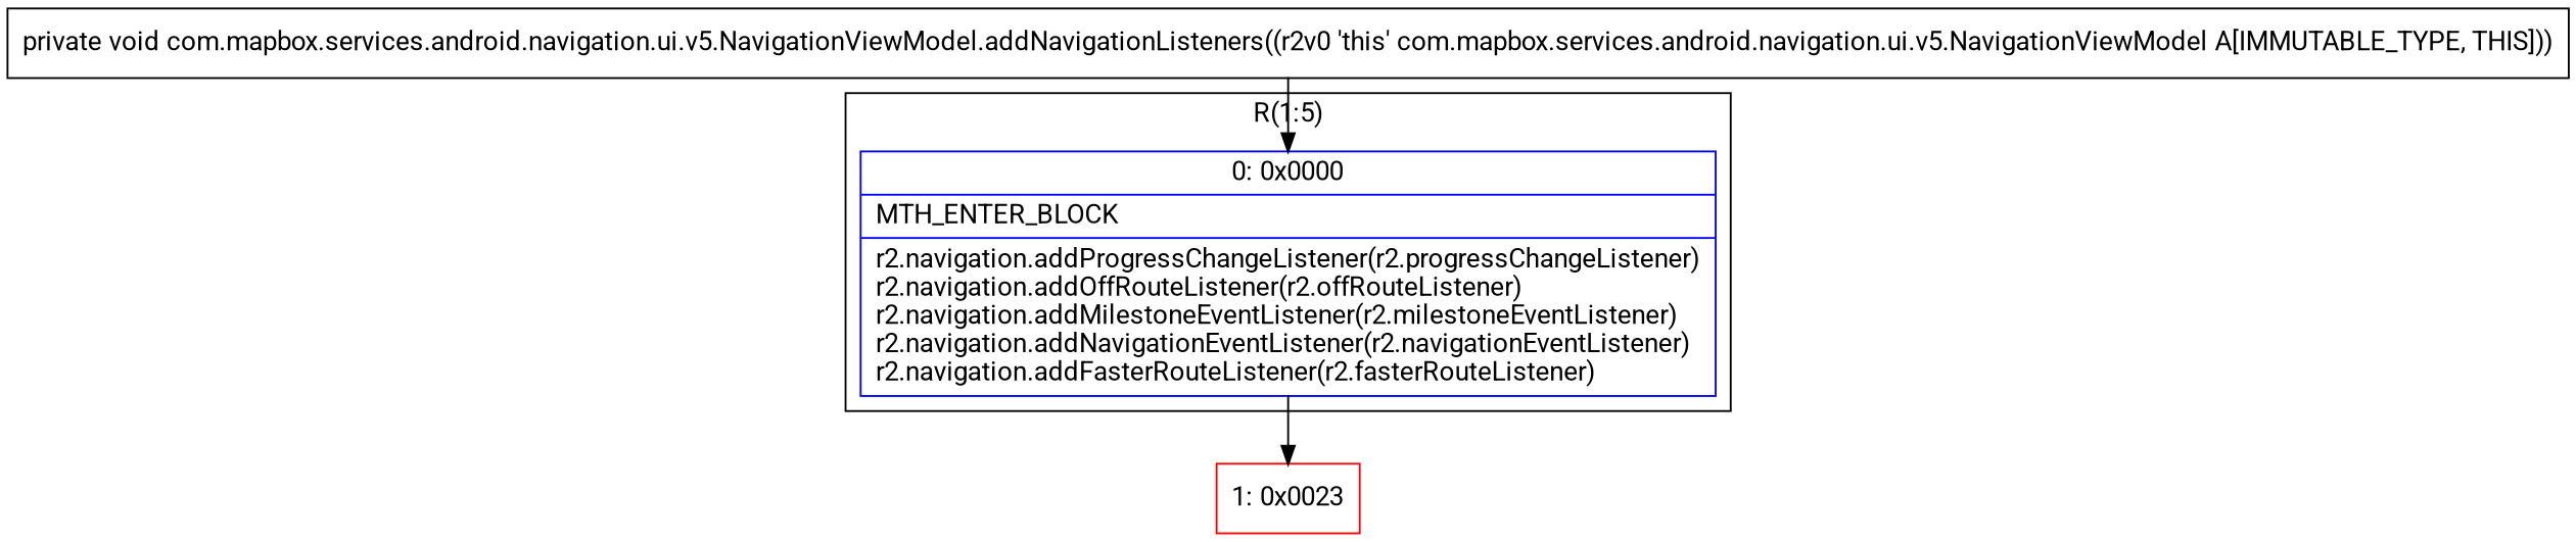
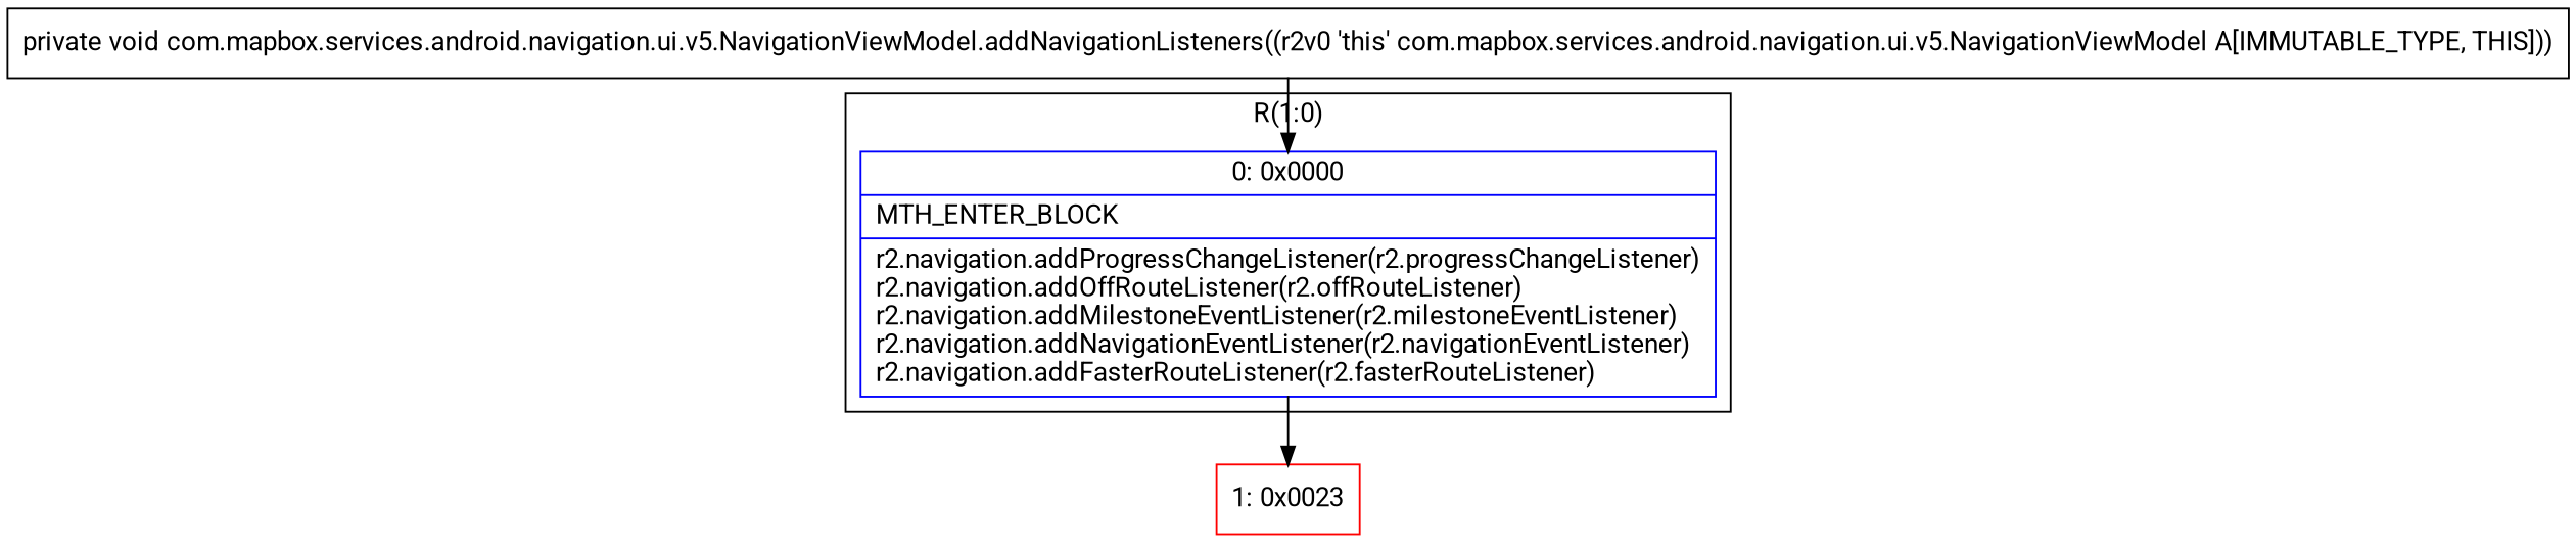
  digraph {
    fontname=Roboto
    node [shape=record fontname=Roboto]
    edge [fontname=Roboto]
    n1 [color=blue label="{0\:\ 0x0000|MTH_ENTER_BLOCK\l|r2.navigation.addProgressChangeListener(r2.progressChangeListener)\lr2.navigation.addOffRouteListener(r2.offRouteListener)\lr2.navigation.addMilestoneEventListener(r2.milestoneEventListener)\lr2.navigation.addNavigationEventListener(r2.navigationEventListener)\lr2.navigation.addFasterRouteListener(r2.fasterRouteListener)\l}"]
    n2 [color=red label="{1\:\ 0x0023}"]
    n3 [label="{private void com.mapbox.services.android.navigation.ui.v5.NavigationViewModel.addNavigationListeners((r2v0 'this' com.mapbox.services.android.navigation.ui.v5.NavigationViewModel A[IMMUTABLE_TYPE, THIS])) }"]
    subgraph cluster_1 {
-     label="R(1:5)"
+     label="R(1:0)"
      n1
    }
    n1 -> n2
    n3 -> n1
  }
